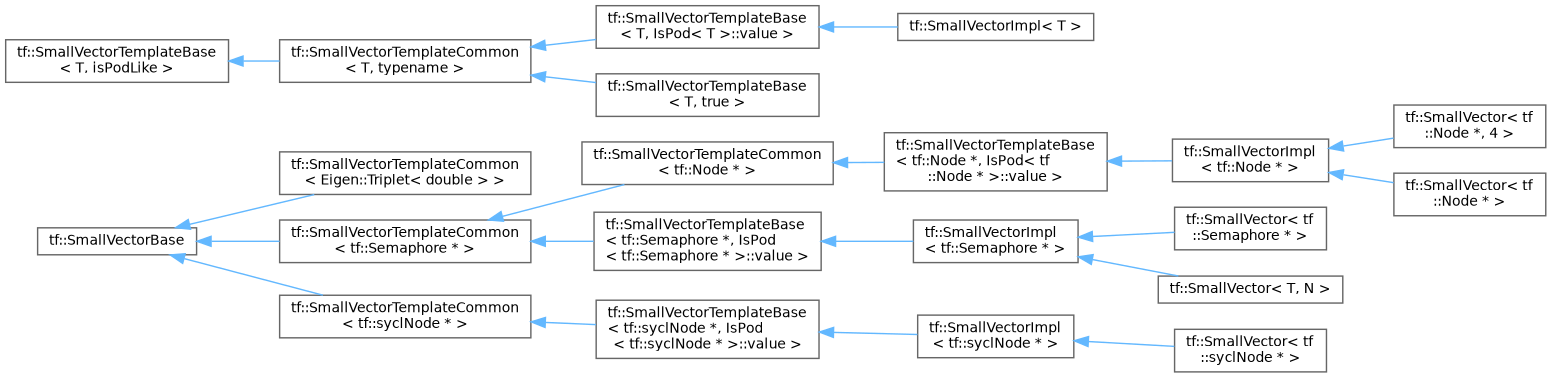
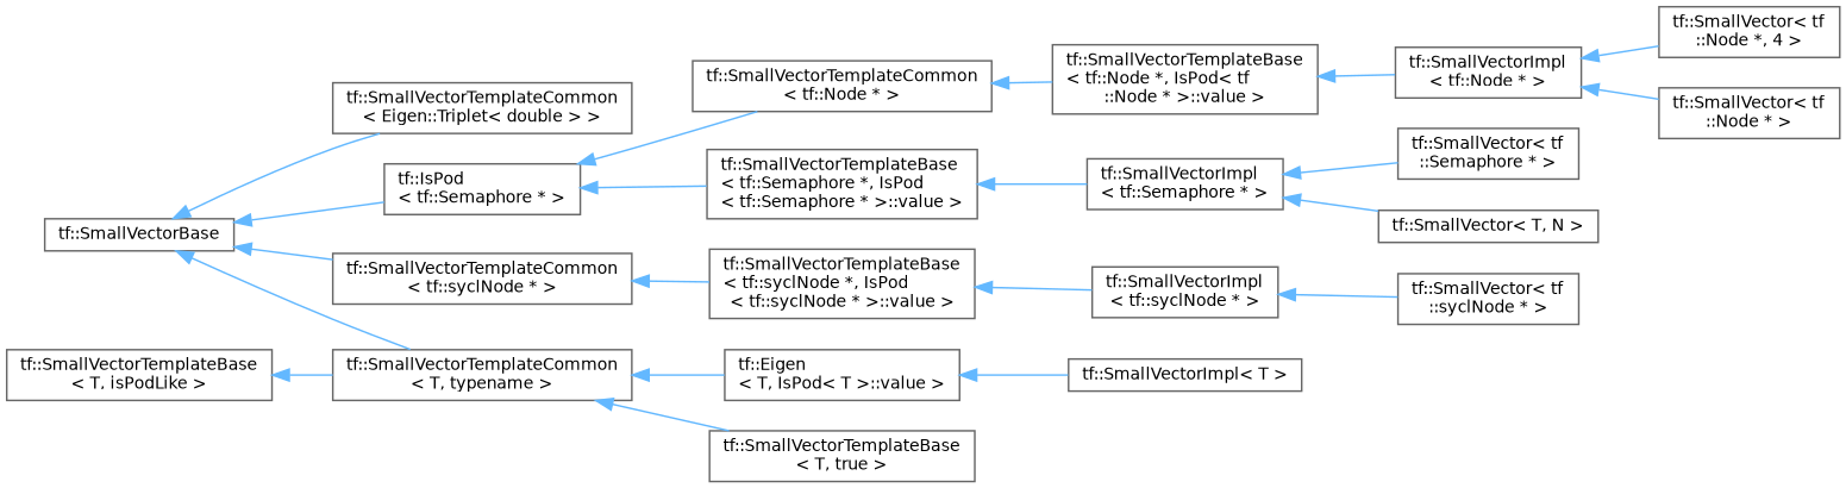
  digraph {
    rankdir=LR
    node [color=grey40 fillcolor=white fontname=Helvetica fontsize=10 shape=box style=filled]
    edge [color=steelblue1 dir=back fontname=Helvetica fontsize=10 labelfontname=Helvetica labelfontsize=10 style=solid]
    n1 [height=0.2 label="tf::SmallVectorBase" width=0.4]
    n2 [height=0.2 label="tf::SmallVectorTemplateCommon\l\< Eigen::Triplet\< double \> \>" width=0.4]
-   n3 [height=0.2 label="tf::SmallVectorTemplateCommon\l\< tf::Semaphore * \>" width=0.4]
+   n3 [height=0.2 label="tf::IsPod\l\< tf::Semaphore * \>" width=0.4]
    n4 [height=0.2 label="tf::SmallVectorTemplateCommon\l\< tf::syclNode * \>" width=0.4]
    n5 [height=0.2 label="tf::SmallVectorTemplateCommon\l\< T, typename \>" width=0.4]
    n6 [height=0.2 label="tf::SmallVectorTemplateCommon\l\< tf::Node * \>" width=0.4]
    n7 [height=0.2 label="tf::SmallVectorTemplateBase\l\< tf::Node *, IsPod\< tf\l::Node * \>::value \>" width=0.4]
    n8 [height=0.2 label="tf::SmallVectorTemplateBase\l\< tf::Semaphore *, IsPod\l\< tf::Semaphore * \>::value \>" width=0.4]
    n9 [height=0.2 label="tf::SmallVectorTemplateBase\l\< tf::syclNode *, IsPod\l\< tf::syclNode * \>::value \>" width=0.4]
-   n10 [height=0.2 label="tf::SmallVectorTemplateBase\l\< T, IsPod\< T \>::value \>" width=0.4]
+   n10 [height=0.2 label="tf::Eigen\l\< T, IsPod\< T \>::value \>" width=0.4]
    n11 [height=0.2 label="tf::SmallVectorTemplateBase\l\< T, true \>" width=0.4]
    n12 [height=0.2 label="tf::SmallVectorImpl\l\< tf::Node * \>" width=0.4]
    n13 [height=0.2 label="tf::SmallVector\< tf\l::Node *, 4 \>" width=0.4]
    n14 [height=0.2 label="tf::SmallVector\< tf\l::Node * \>" width=0.4]
    n15 [height=0.2 label="tf::SmallVectorImpl\l\< tf::Semaphore * \>" width=0.4]
    n16 [height=0.2 label="tf::SmallVector\< tf\l::Semaphore * \>" width=0.4]
    n17 [height=0.2 label="tf::SmallVector\< T, N \>" width=0.4]
    n18 [height=0.2 label="tf::SmallVectorImpl\l\< tf::syclNode * \>" width=0.4]
    n19 [height=0.2 label="tf::SmallVector\< tf\l::syclNode * \>" width=0.4]
    n20 [height=0.2 label="tf::SmallVectorImpl\< T \>" width=0.4]
    n21 [height=0.2 label="tf::SmallVectorTemplateBase\l\< T, isPodLike \>" width=0.4]
    n1 -> n2
    n1 -> n3
    n1 -> n4
+   n1 -> n5
    n3 -> n6
    n3 -> n8
    n4 -> n9
    n5 -> n10
    n5 -> n11
    n6 -> n7
    n7 -> n12
    n8 -> n15
    n9 -> n18
    n10 -> n20
    n12 -> n13
    n12 -> n14
    n15 -> n16
    n15 -> n17
    n18 -> n19
    n21 -> n5
  }
